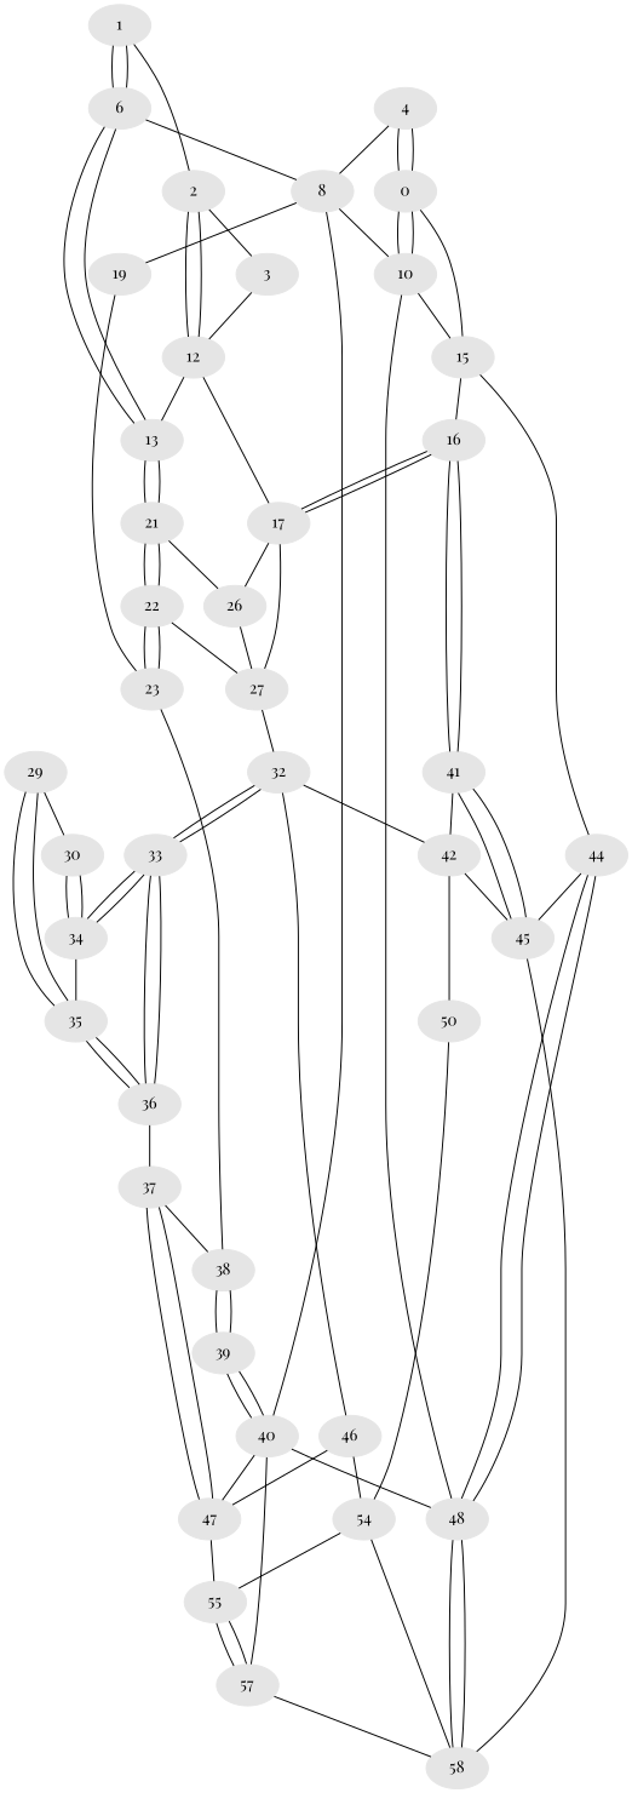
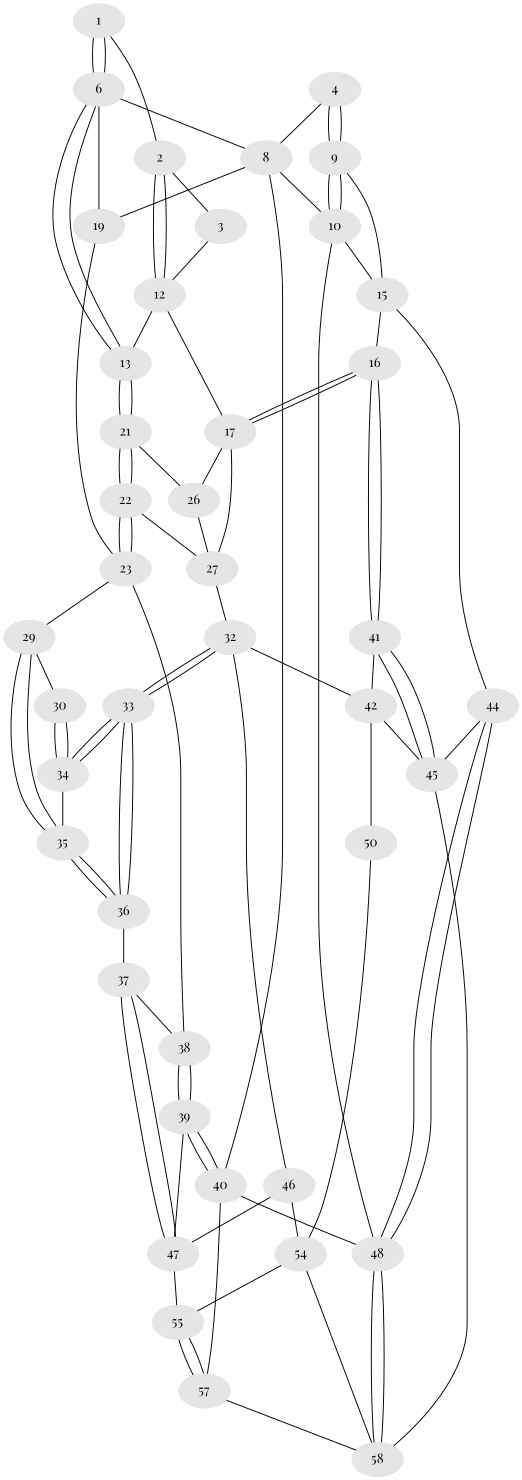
  graph {
    fontname="Playfair Display"
    node [color=gray90 fontname="Playfair Display" style=filled]
    edge [fontname="Playfair Display"]
    1
    2
    6 [super="+7"]
    3
    12 [super="+14"]
    8 [super="+11"]
    13
    19 [super="+20"]
    17 [super="+18"]
    4 [super="+5"]
-   9 [label=0]
+   9
    10
    40 [super="+56"]
    15 [super="+25"]
    21
    23 [super="+24"]
    48
    57
    16
    44
    58 [super="+59"]
    26
    27 [super="+31"]
    22 [super="+28"]
    41
    45 [super="+53"]
    42 [super="+49"]
    32 [super="+43"]
    29
    38
    30
    35
    39
    33
    46 [super="+51"]
    34
    36
    50
    47 [super="+52"]
    54 [super="+60"]
    37
    55
    1 -- 2
    1 -- 6
    1 -- 6
    2 -- 3
    2 -- 12
    2 -- 12
    6 -- 8
    6 -- 13
    6 -- 13
+   6 -- 19
    3 -- 12
    12 -- 13
    12 -- 17
    8 -- 19
    8 -- 10
    8 -- 40
    13 -- 21
    13 -- 21
    19 -- 23
    17 -- 26
    17 -- 27
    4 -- 8
    4 -- 9
    4 -- 9
    9 -- 10
    9 -- 10
    9 -- 15
    10 -- 15
    10 -- 48
    40 -- 48
    40 -- 57
    15 -- 16
    15 -- 44
    21 -- 26
    21 -- 22
    21 -- 22
+   23 -- 29
    23 -- 38
    48 -- 58
    48 -- 58
    57 -- 58
    16 -- 17
    16 -- 17
    16 -- 41
    16 -- 41
    44 -- 48
    44 -- 48
    44 -- 45
    26 -- 27
    27 -- 32
    22 -- 23
    22 -- 23
    22 -- 27
    41 -- 45
    41 -- 45
    41 -- 42
    45 -- 58
    42 -- 45
    42 -- 50
    32 -- 42
    32 -- 33
    32 -- 33
    32 -- 46
    29 -- 30
    29 -- 35
    29 -- 35
    38 -- 39
    38 -- 39
    30 -- 34
    30 -- 34
    35 -- 36
    35 -- 36
    39 -- 40
    39 -- 40
-   40 -- 47
+   39 -- 47
    33 -- 34
    33 -- 34
    33 -- 36
    33 -- 36
    46 -- 47
    46 -- 54
    34 -- 35
    36 -- 37
    50 -- 54
    47 -- 55
    54 -- 58
    54 -- 55
    37 -- 38
    37 -- 47
    37 -- 47
    55 -- 57
    55 -- 57
  }
